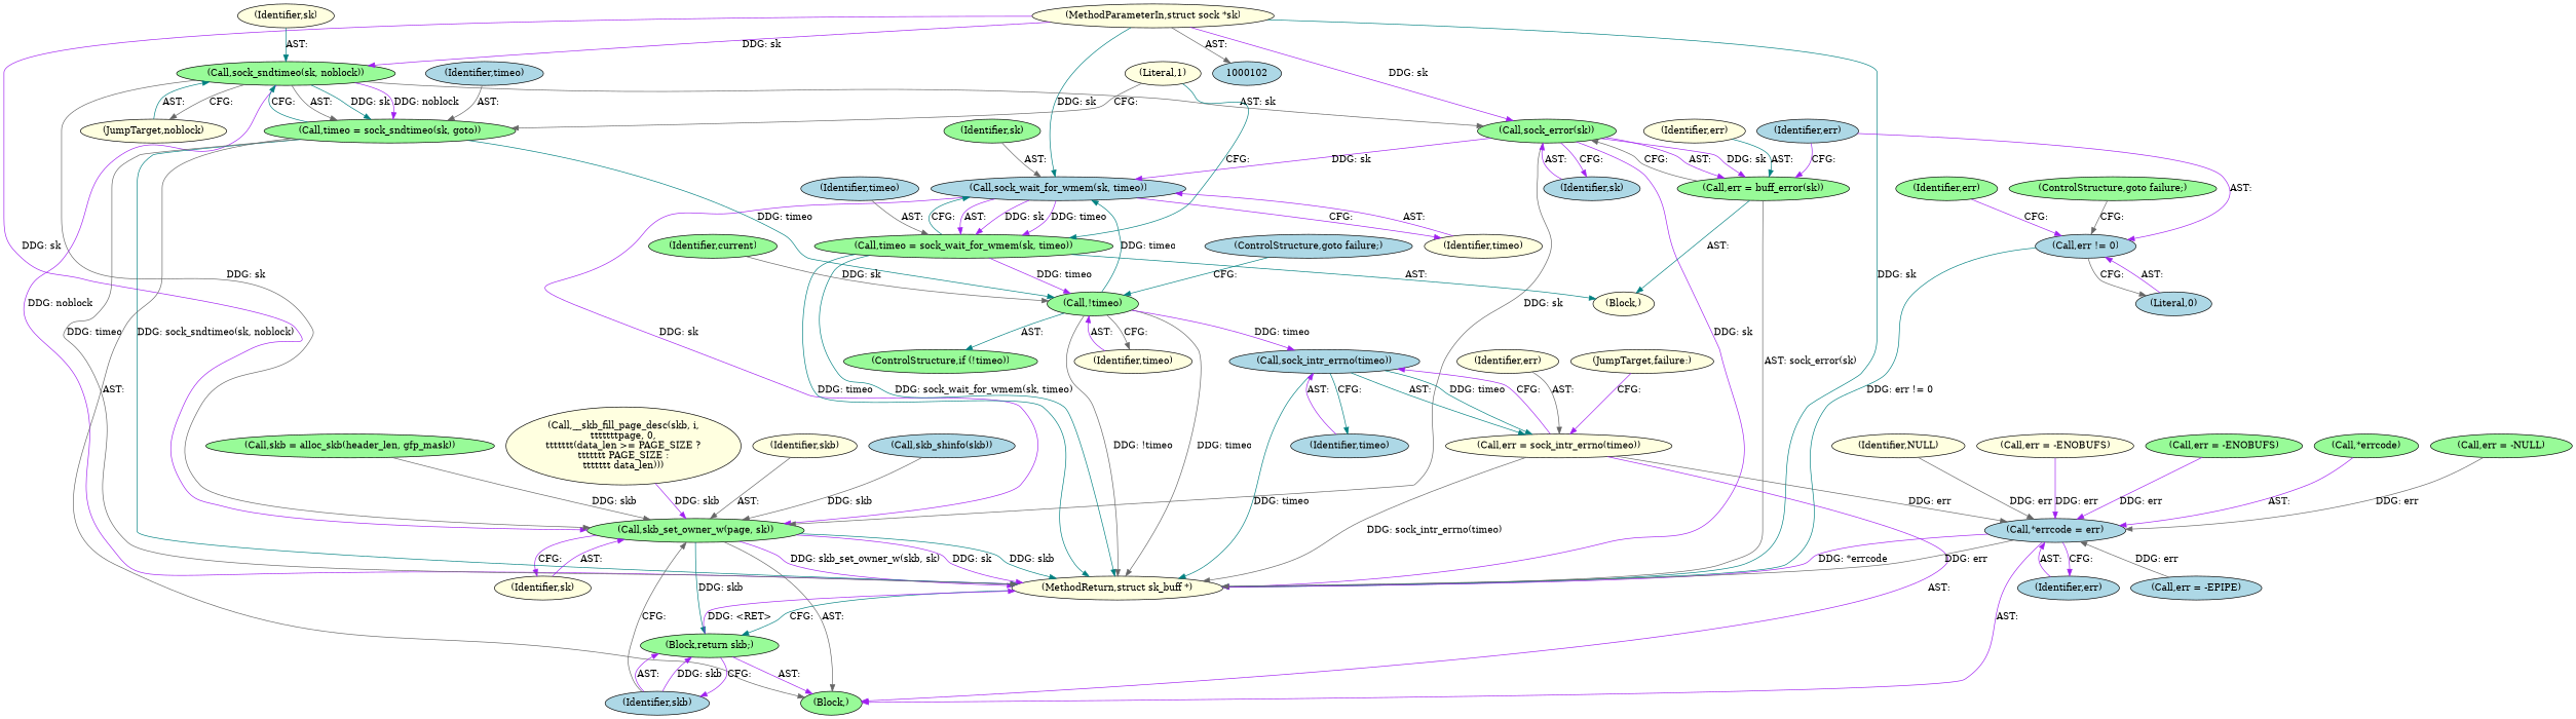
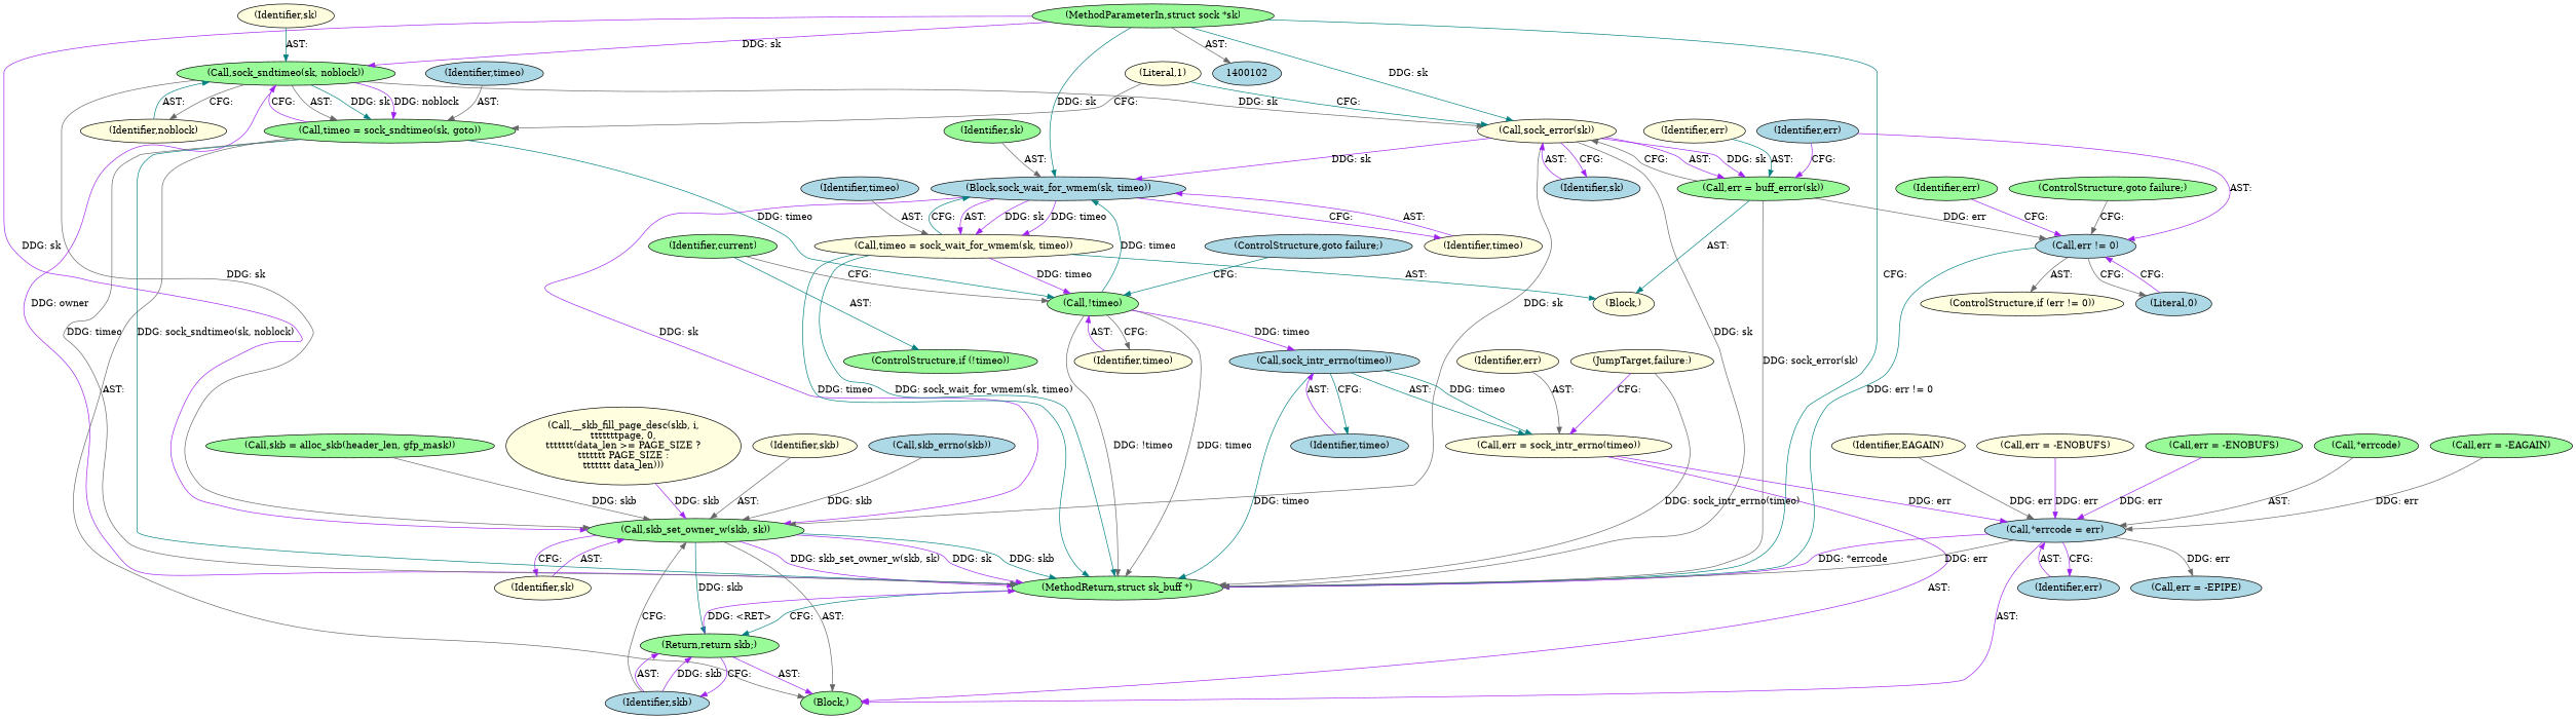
  digraph {
    node [fillcolor=lightyellow style=filled]
    edge [color=purple]
-   n1 [label="(MethodParameterIn,struct sock *sk)"]
+   n1 [fillcolor=palegreen label="(MethodParameterIn,struct sock *sk)"]
    n2 [fillcolor=palegreen label="(Call,sock_sndtimeo(sk, noblock))"]
-   n3 [fillcolor=lightblue label="(Call,sock_wait_for_wmem(sk, timeo))"]
-   n4 [fillcolor=palegreen label="(Call,sock_error(sk))"]
-   n5 [fillcolor=palegreen label="(Call,skb_set_owner_w(page, sk))"]
-   n6 [label="(MethodReturn,struct sk_buff *)"]
-   1000102 [fillcolor=lightblue]
+   n3 [fillcolor=lightblue label="(Block,sock_wait_for_wmem(sk, timeo))"]
+   n4 [label="(Call,sock_error(sk))"]
+   n5 [fillcolor=palegreen label="(Call,skb_set_owner_w(skb, sk))"]
+   n6 [fillcolor=palegreen label="(MethodReturn,struct sk_buff *)"]
+   1000102 [fillcolor=lightblue label=1400102]
    n8 [fillcolor=palegreen label="(Call,timeo = sock_sndtimeo(sk, goto))"]
-   n9 [label="(JumpTarget,noblock)"]
-   n10 [fillcolor=palegreen label="(Call,timeo = sock_wait_for_wmem(sk, timeo))"]
+   n9 [label="(Identifier,noblock)"]
+   n10 [label="(Call,timeo = sock_wait_for_wmem(sk, timeo))"]
    n11 [label="(Identifier,timeo)"]
    n12 [fillcolor=palegreen label="(Call,err = buff_error(sk))"]
    n13 [fillcolor=lightblue label="(Identifier,sk)"]
    n14 [fillcolor=palegreen label="(Block,)"]
-   n15 [fillcolor=palegreen label="(Block,return skb;)"]
+   n15 [fillcolor=palegreen label="(Return,return skb;)"]
    n16 [label="(Identifier,sk)"]
    n17 [fillcolor=palegreen label="(Call,!timeo)"]
    n18 [fillcolor=lightblue label="(Call,sock_intr_errno(timeo))"]
    n19 [fillcolor=palegreen label="(ControlStructure,if (!timeo))"]
    n20 [label="(Identifier,timeo)"]
    n21 [label="(Call,err = sock_intr_errno(timeo))"]
    n22 [fillcolor=lightblue label="(Identifier,timeo)"]
    n23 [label="(Block,)"]
    n24 [fillcolor=lightblue label="(Call,err != 0)"]
+   n25 [label="(ControlStructure,if (err != 0))"]
    n26 [fillcolor=lightblue label="(Literal,0)"]
    n27 [fillcolor=lightblue label="(Call,*errcode = err)"]
    n28 [fillcolor=lightblue label="(Identifier,err)"]
    n29 [fillcolor=lightblue label="(Identifier,skb)"]
    n30 [fillcolor=palegreen label="(Identifier,current)"]
    n31 [fillcolor=lightblue label="(Identifier,err)"]
    n32 [fillcolor=lightblue label="(Identifier,timeo)"]
    n33 [label="(Identifier,skb)"]
    n34 [label="(Identifier,sk)"]
    n35 [label="(Call,err = -ENOBUFS)"]
    n36 [fillcolor=palegreen label="(Identifier,err)"]
-   n37 [fillcolor=lightblue label="(Call,skb_shinfo(skb))"]
+   n37 [fillcolor=lightblue label="(Call,skb_errno(skb))"]
    n38 [fillcolor=palegreen label="(Identifier,sk)"]
    n39 [fillcolor=palegreen label="(Call,err = -ENOBUFS)"]
    n40 [fillcolor=palegreen label="(ControlStructure,goto failure;)"]
    n41 [fillcolor=lightblue label="(Call,err = -EPIPE)"]
    n42 [fillcolor=palegreen label="(Call,skb = alloc_skb(header_len, gfp_mask))"]
    n43 [fillcolor=palegreen label="(Call,*errcode)"]
    n44 [label="(Literal,1)"]
    n45 [label="(Identifier,err)"]
    n46 [label="(Call,__skb_fill_page_desc(skb, i,\n\t\t\t\t\t\t\tpage, 0,\n\t\t\t\t\t\t\t(data_len >= PAGE_SIZE ?\n\t\t\t\t\t\t\t PAGE_SIZE :\n\t\t\t\t\t\t\t data_len)))"]
-   n47 [fillcolor=palegreen label="(Call,err = -NULL)"]
+   n47 [fillcolor=palegreen label="(Call,err = -EAGAIN)"]
    n48 [fillcolor=lightblue label="(Identifier,timeo)"]
    n49 [label="(Identifier,err)"]
    n50 [fillcolor=lightblue label="(ControlStructure,goto failure;)"]
-   n51 [label="(Identifier,NULL)"]
+   n51 [label="(Identifier,EAGAIN)"]
    n52 [label="(JumpTarget,failure:)"]
    n1 -> n2 [label="DDG: sk"]
    n1 -> n3 [color=teal label="DDG: sk"]
-   n1 -> n4 [label="DDG: sk"]
+   n1 -> n4 [color=teal label="DDG: sk"]
    n1 -> n5 [label="DDG: sk"]
-   n1 -> n6 [color=teal label="DDG: sk"]
+   n1 -> n6 [color=teal label="CFG: "]
    n1 -> 1000102 [color=gray40 label="AST: "]
-   n2 -> n4 [color=gray40 label="AST: sk"]
+   n2 -> n4 [color=gray40 label="DDG: sk"]
    n2 -> n5 [color=gray40 label="DDG: sk"]
-   n2 -> n6 [label="DDG: noblock"]
+   n2 -> n6 [label="DDG: owner"]
    n2 -> n8 [color=gray40 label="AST: "]
    n2 -> n8 [color=teal label="DDG: sk"]
    n2 -> n8 [label="DDG: noblock"]
    n2 -> n9 [color=gray40 label="CFG: "]
    n3 -> n5 [label="DDG: sk"]
    n3 -> n10 [label="AST: "]
    n3 -> n10 [label="DDG: sk"]
    n3 -> n10 [label="DDG: timeo"]
    n3 -> n11 [label="CFG: "]
    n4 -> n3 [label="DDG: sk"]
    n4 -> n5 [color=gray40 label="DDG: sk"]
-   n4 -> n6 [label="DDG: sk"]
+   n4 -> n6 [color=gray40 label="DDG: sk"]
    n4 -> n12 [label="AST: "]
    n4 -> n12 [label="DDG: sk"]
    n4 -> n13 [label="CFG: "]
    n5 -> n6 [color=teal label="DDG: skb"]
    n5 -> n6 [label="DDG: skb_set_owner_w(skb, sk)"]
    n5 -> n6 [label="DDG: sk"]
    n5 -> n14 [color=gray40 label="AST: "]
    n5 -> n15 [color=teal label="DDG: skb"]
    n5 -> n16 [label="CFG: "]
    n6 -> n15 [color=teal label="CFG: "]
-   n8 -> n2 [color=teal label="CFG: "]
+   n8 -> n2 [label="CFG: "]
    n8 -> n6 [color=teal label="DDG: sock_sndtimeo(sk, noblock)"]
    n8 -> n6 [color=gray40 label="DDG: timeo"]
    n8 -> n14 [color=gray40 label="AST: "]
    n8 -> n17 [color=teal label="DDG: timeo"]
    n9 -> n2 [color=teal label="AST: "]
    n10 -> n3 [color=teal label="CFG: "]
    n10 -> n6 [color=teal label="DDG: timeo"]
    n10 -> n6 [color=teal label="DDG: sock_wait_for_wmem(sk, timeo)"]
    n10 -> n17 [label="DDG: timeo"]
    n10 -> n23 [color=teal label="AST: "]
    n11 -> n3 [label="AST: "]
    n12 -> n4 [color=gray40 label="CFG: "]
-   n12 -> n6 [color=gray40 label="AST: sock_error(sk)"]
+   n12 -> n6 [color=gray40 label="DDG: sock_error(sk)"]
    n12 -> n23 [color=teal label="AST: "]
+   n12 -> n24 [color=gray40 label="DDG: err"]
    n13 -> n4 [label="AST: "]
    n15 -> n6 [label="DDG: <RET>"]
    n15 -> n14 [label="AST: "]
    n15 -> n29 [label="CFG: "]
    n16 -> n5 [label="AST: "]
    n17 -> n3 [color=teal label="DDG: timeo"]
    n17 -> n6 [color=gray40 label="DDG: timeo"]
    n17 -> n6 [color=gray40 label="DDG: !timeo"]
    n17 -> n18 [label="DDG: timeo"]
-   n17 -> n19 [color=teal label="AST: "]
+   n30 -> n19 [color=teal label="AST: "]
    n17 -> n20 [color=gray40 label="CFG: "]
    n18 -> n6 [color=teal label="DDG: timeo"]
    n18 -> n21 [color=teal label="AST: "]
    n18 -> n21 [color=teal label="DDG: timeo"]
    n18 -> n22 [color=teal label="CFG: "]
    n20 -> n17 [label="AST: "]
-   n21 -> n6 [color=gray40 label="DDG: sock_intr_errno(timeo)"]
+   n52 -> n6 [color=gray40 label="DDG: sock_intr_errno(timeo)"]
    n21 -> n14 [label="AST: "]
-   n21 -> n18 [label="CFG: "]
-   n21 -> n27 [color=gray40 label="DDG: err"]
+   n21 -> n27 [label="DDG: err"]
    n22 -> n18 [label="AST: "]
    n24 -> n6 [color=teal label="DDG: err != 0"]
+   n24 -> n25 [color=gray40 label="AST: "]
    n24 -> n26 [color=gray40 label="CFG: "]
-   n26 -> n24 [label="AST: "]
+   n26 -> n24 [label="CFG: "]
    n27 -> n6 [label="DDG: *errcode"]
    n27 -> n6 [color=gray40 label="DDG: err"]
    n27 -> n14 [label="AST: "]
    n27 -> n28 [label="CFG: "]
    n28 -> n27 [label="AST: "]
    n29 -> n5 [color=gray40 label="CFG: "]
    n29 -> n15 [label="AST: "]
    n29 -> n15 [label="DDG: skb"]
-   n30 -> n17 [color=gray40 label="DDG: sk"]
+   n30 -> n17 [color=gray40 label="CFG: "]
    n31 -> n12 [label="CFG: "]
    n31 -> n24 [label="AST: "]
    n32 -> n8 [color=gray40 label="AST: "]
    n33 -> n5 [color=gray40 label="AST: "]
    n34 -> n2 [color=teal label="AST: "]
    n35 -> n27 [label="DDG: err"]
    n36 -> n24 [label="CFG: "]
    n37 -> n5 [color=gray40 label="DDG: skb"]
    n38 -> n3 [color=gray40 label="AST: "]
    n39 -> n27 [label="DDG: err"]
    n40 -> n24 [color=gray40 label="CFG: "]
-   n41 -> n27 [color=gray40 label="DDG: err"]
+   n27 -> n41 [color=gray40 label="DDG: err"]
    n42 -> n5 [color=gray40 label="DDG: skb"]
-   n43 -> n27 [label="AST: "]
+   n43 -> n27 [color=gray40 label="AST: "]
    n44 -> n8 [color=gray40 label="CFG: "]
-   n44 -> n10 [color=teal label="CFG: "]
+   n44 -> n4 [color=teal label="CFG: "]
    n45 -> n21 [color=gray40 label="AST: "]
    n46 -> n5 [label="DDG: skb"]
    n47 -> n27 [color=gray40 label="DDG: err"]
    n48 -> n10 [color=gray40 label="AST: "]
    n49 -> n12 [color=teal label="AST: "]
    n50 -> n17 [color=teal label="CFG: "]
    n51 -> n27 [color=gray40 label="DDG: err"]
    n52 -> n21 [label="CFG: "]
  }
